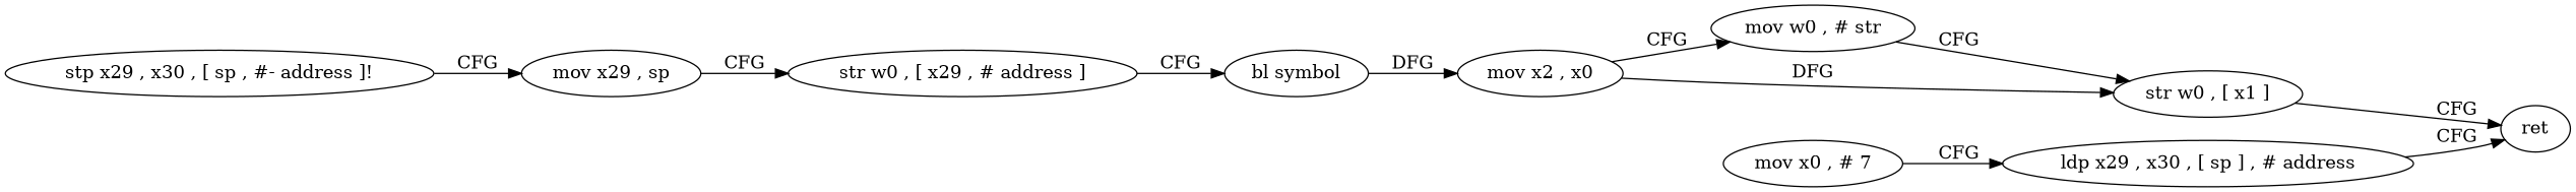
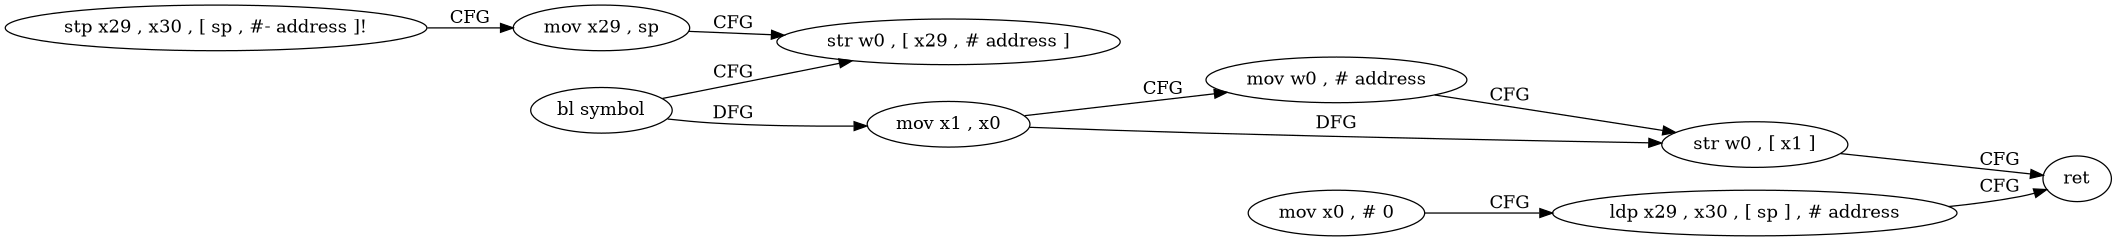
  digraph {
    rankdir=LR
    n1 [label="stp x29 , x30 , [ sp , #- address ]!"]
    n2 [label="mov x29 , sp"]
    n3 [label="str w0 , [ x29 , # address ]"]
    n4 [label="bl symbol"]
-   n5 [label="mov x2 , x0"]
-   n6 [label="mov w0 , # str"]
+   n5 [label="mov x1 , x0"]
+   n6 [label="mov w0 , # address"]
    n7 [label="str w0 , [ x1 ]"]
    n8 [label=ret]
-   n9 [label="mov x0 , # 7"]
+   n9 [label="mov x0 , # 0"]
    n10 [label="ldp x29 , x30 , [ sp ] , # address"]
    n1 -> n2 [label=CFG]
    n2 -> n3 [label=CFG]
-   n3 -> n4 [label=CFG]
+   n4 -> n3 [label=CFG]
    n4 -> n5 [label=DFG]
    n5 -> n6 [label=CFG]
    n5 -> n7 [label=DFG]
    n6 -> n7 [label=CFG]
    n7 -> n8 [label=CFG]
    n9 -> n10 [label=CFG]
    n10 -> n8 [label=CFG]
  }
